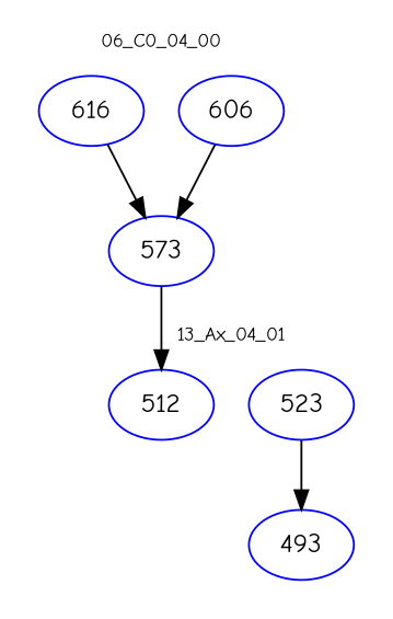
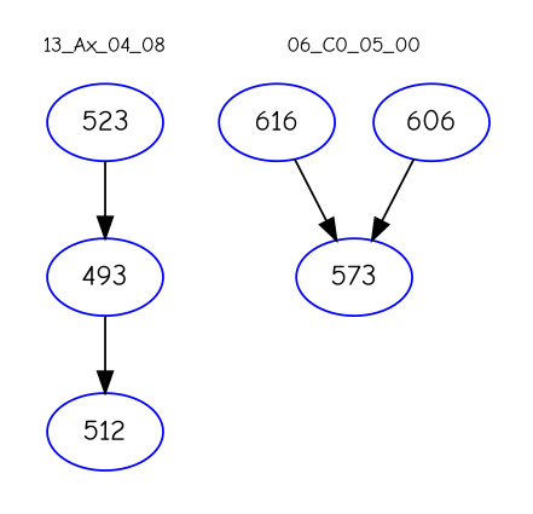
  digraph {
    fontname="Comic Neue"
    node [color=blue fontname="Comic Neue"]
    edge [color=black fontname="Comic Neue"]
    n1 [label=523]
    n2 [label=493]
    n3 [label=512]
    n4 [label=606]
    n5 [label=573]
    n6 [label=616]
    subgraph cluster_1 {
      color=white
      fontsize=10
-     label="13_Ax_04_01"
+     label="13_Ax_04_08"
      n1
      n2
      n3
    }
    subgraph cluster_2 {
      color=white
      fontsize=10
-     label="06_C0_04_00"
+     label="06_C0_05_00"
      n4
      n5
      n6
    }
    n1 -> n2
-   n5 -> n3
+   n2 -> n3
    n4 -> n5
    n6 -> n5
  }
